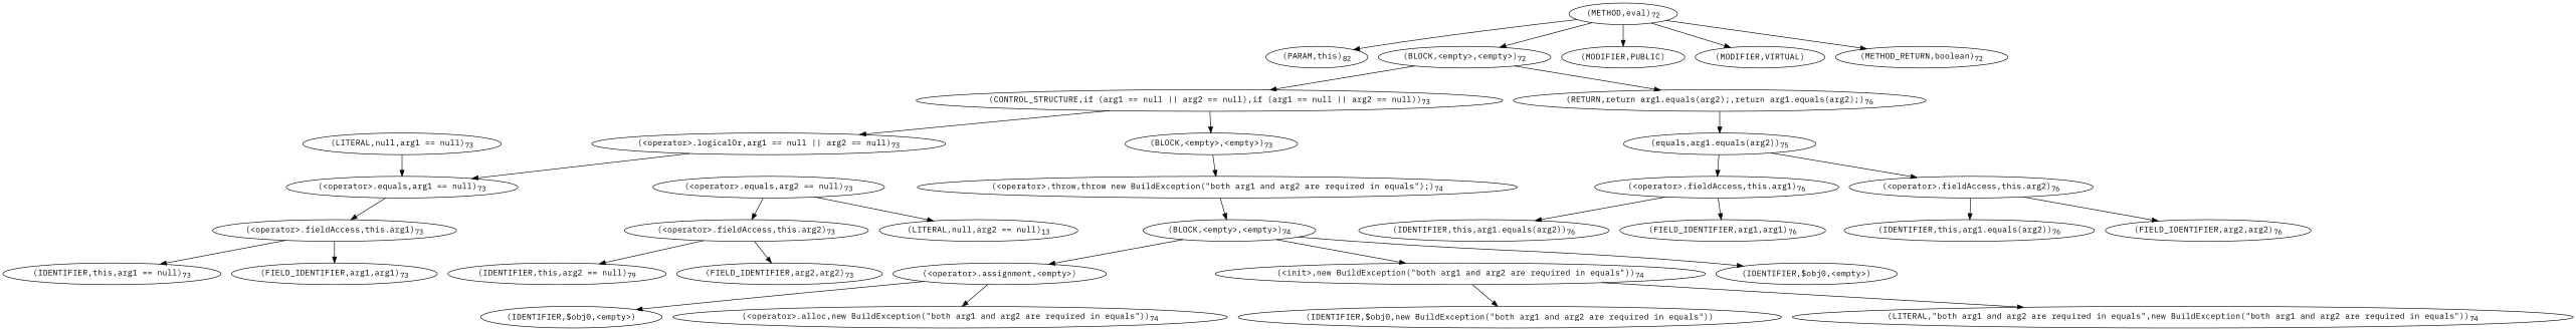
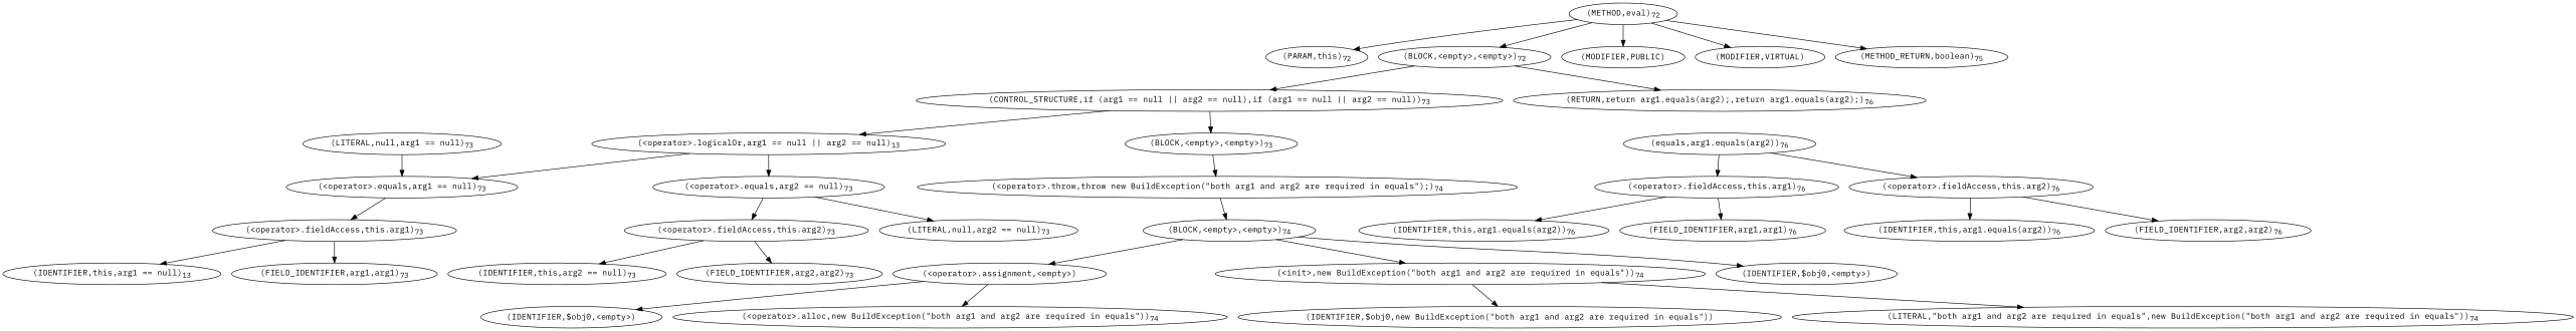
  digraph {
    fontname="IBM Plex Mono"
    node [fontname="IBM Plex Mono"]
    edge [fontname="IBM Plex Mono"]
    n1 [label=<(METHOD,eval)<SUB>72</SUB>>]
-   n2 [label=<(PARAM,this)<SUB>82</SUB>>]
+   n2 [label=<(PARAM,this)<SUB>72</SUB>>]
    n3 [label=<(BLOCK,&lt;empty&gt;,&lt;empty&gt;)<SUB>72</SUB>>]
    n4 [label=<(MODIFIER,PUBLIC)>]
    n5 [label=<(MODIFIER,VIRTUAL)>]
-   n6 [label=<(METHOD_RETURN,boolean)<SUB>72</SUB>>]
+   n6 [label=<(METHOD_RETURN,boolean)<SUB>75</SUB>>]
    n7 [label=<(CONTROL_STRUCTURE,if (arg1 == null || arg2 == null),if (arg1 == null || arg2 == null))<SUB>73</SUB>>]
    n8 [label=<(RETURN,return arg1.equals(arg2);,return arg1.equals(arg2);)<SUB>76</SUB>>]
-   n9 [label=<(&lt;operator&gt;.logicalOr,arg1 == null || arg2 == null)<SUB>73</SUB>>]
+   n9 [label=<(&lt;operator&gt;.logicalOr,arg1 == null || arg2 == null)<SUB>13</SUB>>]
    n10 [label=<(BLOCK,&lt;empty&gt;,&lt;empty&gt;)<SUB>73</SUB>>]
-   n11 [label=<(equals,arg1.equals(arg2))<SUB>75</SUB>>]
+   n11 [label=<(equals,arg1.equals(arg2))<SUB>76</SUB>>]
    n12 [label=<(&lt;operator&gt;.equals,arg1 == null)<SUB>73</SUB>>]
    n13 [label=<(&lt;operator&gt;.equals,arg2 == null)<SUB>73</SUB>>]
    n14 [label=<(&lt;operator&gt;.throw,throw new BuildException(&quot;both arg1 and arg2 are required in equals&quot;);)<SUB>74</SUB>>]
    n15 [label=<(&lt;operator&gt;.fieldAccess,this.arg1)<SUB>73</SUB>>]
    n16 [label=<(&lt;operator&gt;.fieldAccess,this.arg2)<SUB>73</SUB>>]
-   n17 [label=<(LITERAL,null,arg2 == null)<SUB>13</SUB>>]
-   n18 [label=<(IDENTIFIER,this,arg1 == null)<SUB>73</SUB>>]
+   n17 [label=<(LITERAL,null,arg2 == null)<SUB>73</SUB>>]
+   n18 [label=<(IDENTIFIER,this,arg1 == null)<SUB>13</SUB>>]
    n19 [label=<(FIELD_IDENTIFIER,arg1,arg1)<SUB>73</SUB>>]
    n20 [label=<(LITERAL,null,arg1 == null)<SUB>73</SUB>>]
-   n21 [label=<(IDENTIFIER,this,arg2 == null)<SUB>79</SUB>>]
+   n21 [label=<(IDENTIFIER,this,arg2 == null)<SUB>73</SUB>>]
    n22 [label=<(FIELD_IDENTIFIER,arg2,arg2)<SUB>73</SUB>>]
    n23 [label=<(BLOCK,&lt;empty&gt;,&lt;empty&gt;)<SUB>74</SUB>>]
    n24 [label=<(&lt;operator&gt;.assignment,&lt;empty&gt;)>]
    n25 [label=<(&lt;init&gt;,new BuildException(&quot;both arg1 and arg2 are required in equals&quot;))<SUB>74</SUB>>]
    n26 [label=<(IDENTIFIER,$obj0,&lt;empty&gt;)>]
    n27 [label=<(IDENTIFIER,$obj0,&lt;empty&gt;)>]
    n28 [label=<(&lt;operator&gt;.alloc,new BuildException(&quot;both arg1 and arg2 are required in equals&quot;))<SUB>74</SUB>>]
    n29 [label=<(IDENTIFIER,$obj0,new BuildException(&quot;both arg1 and arg2 are required in equals&quot;))>]
    n30 [label=<(LITERAL,&quot;both arg1 and arg2 are required in equals&quot;,new BuildException(&quot;both arg1 and arg2 are required in equals&quot;))<SUB>74</SUB>>]
    n31 [label=<(&lt;operator&gt;.fieldAccess,this.arg1)<SUB>76</SUB>>]
    n32 [label=<(&lt;operator&gt;.fieldAccess,this.arg2)<SUB>76</SUB>>]
    n33 [label=<(IDENTIFIER,this,arg1.equals(arg2))<SUB>76</SUB>>]
    n34 [label=<(FIELD_IDENTIFIER,arg1,arg1)<SUB>76</SUB>>]
    n35 [label=<(IDENTIFIER,this,arg1.equals(arg2))<SUB>76</SUB>>]
    n36 [label=<(FIELD_IDENTIFIER,arg2,arg2)<SUB>76</SUB>>]
    n1 -> n2
    n1 -> n3
    n1 -> n4
    n1 -> n5
    n1 -> n6
    n3 -> n7
    n3 -> n8
    n7 -> n9
    n7 -> n10
-   n8 -> n11
    n9 -> n12
+   n9 -> n13
    n10 -> n14
    n11 -> n31
    n11 -> n32
    n12 -> n15
    n13 -> n16
    n13 -> n17
    n14 -> n23
    n15 -> n18
    n15 -> n19
    n16 -> n21
    n16 -> n22
    n20 -> n12
    n23 -> n24
    n23 -> n25
    n23 -> n26
    n24 -> n27
    n24 -> n28
    n25 -> n29
    n25 -> n30
    n31 -> n33
    n31 -> n34
    n32 -> n35
    n32 -> n36
  }
